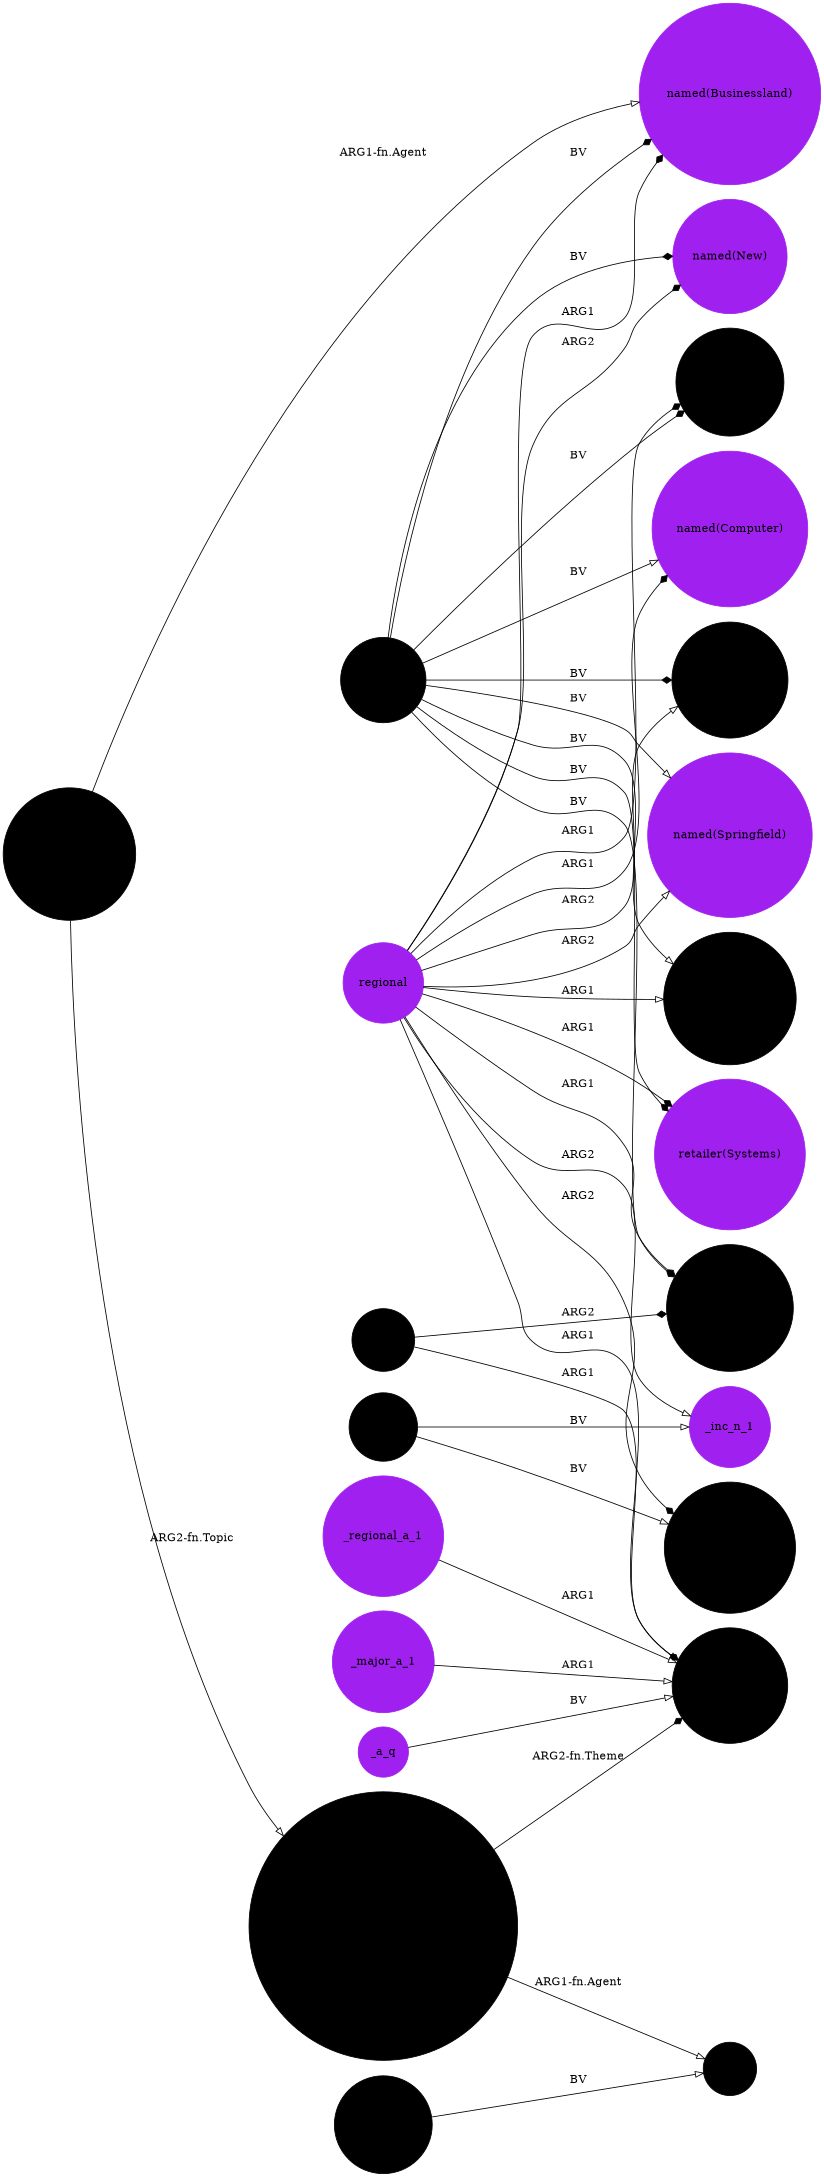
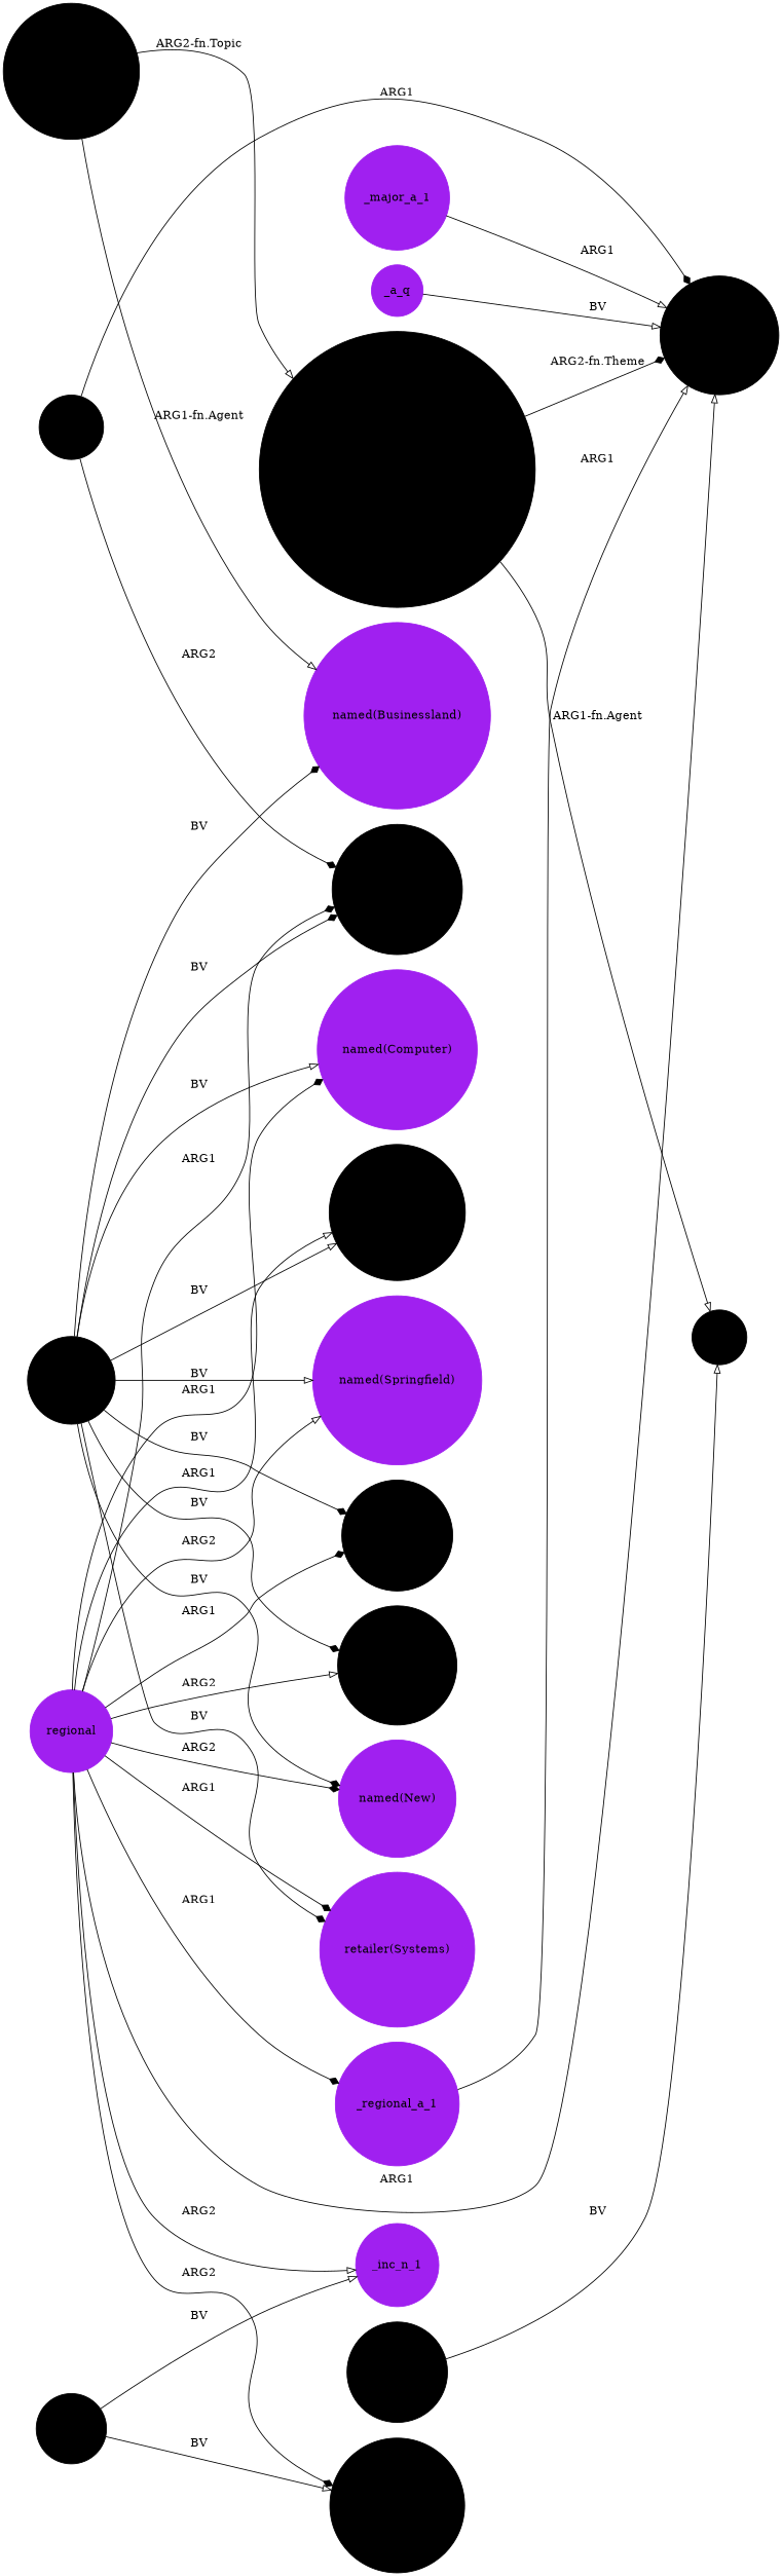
  digraph {
    rankdir=LR
    node [color=black shape=circle style=filled]
    edge [arrowhead=onormal]
    "named(Businessland)" [color=purple]
    proper_q
    "named(Inc.)"
    "named(Springfield)" [color=purple]
    "named(Centre)"
    "named(New)" [color=purple]
    "named(Computer)" [color=purple]
    "named(Jersey)"
    n9 [color=purple label="retailer(Systems)"]
    "named(Data)"
    appos
    _retailer_n_1
    n13 [color=purple label=regional]
    _inc_n_1 [color=purple]
    _computer_n_1
    udef_q
    "_purchase_v_1-fn.Commerce_buy"
    pron
    pronoun_q
    _a_q [color=purple]
    "_say_v_to-fn.IN"
    _regional_a_1 [color=purple]
    _major_a_1 [color=purple]
    proper_q -> "named(Businessland)" [arrowhead=diamond label=BV]
    proper_q -> "named(Inc.)" [arrowhead=diamond label=BV]
    proper_q -> "named(Springfield)" [label=BV]
    proper_q -> "named(Centre)" [label=BV]
    proper_q -> "named(New)" [arrowhead=diamond label=BV]
    proper_q -> "named(Computer)" [label=BV]
    proper_q -> "named(Jersey)" [arrowhead=diamond label=BV]
    proper_q -> n9 [arrowhead=diamond label=BV]
    proper_q -> "named(Data)" [arrowhead=diamond label=BV]
    appos -> "named(Jersey)" [arrowhead=diamond label=ARG2]
    appos -> _retailer_n_1 [arrowhead=diamond label=ARG1]
-   n13 -> "named(Businessland)" [arrowhead=diamond label=ARG1]
+   n13 -> _regional_a_1 [arrowhead=diamond label=ARG1]
    n13 -> "named(Inc.)" [arrowhead=diamond label=ARG1]
    n13 -> "named(Springfield)" [label=ARG2]
    n13 -> "named(Centre)" [label=ARG1]
    n13 -> "named(New)" [arrowhead=diamond label=ARG2]
    n13 -> "named(Computer)" [arrowhead=diamond label=ARG1]
    n13 -> "named(Jersey)" [arrowhead=diamond label=ARG1]
    n13 -> n9 [arrowhead=diamond label=ARG1]
    n13 -> "named(Data)" [label=ARG2]
    n13 -> _retailer_n_1 [label=ARG1]
    n13 -> _inc_n_1 [label=ARG2]
    n13 -> _computer_n_1 [arrowhead=diamond label=ARG2]
    udef_q -> _inc_n_1 [label=BV]
    udef_q -> _computer_n_1 [label=BV]
    "_purchase_v_1-fn.Commerce_buy" -> _retailer_n_1 [arrowhead=diamond label="ARG2-fn.Theme"]
    "_purchase_v_1-fn.Commerce_buy" -> pron [label="ARG1-fn.Agent"]
    pronoun_q -> pron [label=BV]
    _a_q -> _retailer_n_1 [label=BV]
    "_say_v_to-fn.IN" -> "named(Businessland)" [label="ARG1-fn.Agent"]
    "_say_v_to-fn.IN" -> "_purchase_v_1-fn.Commerce_buy" [label="ARG2-fn.Topic"]
    _regional_a_1 -> _retailer_n_1 [label=ARG1]
    _major_a_1 -> _retailer_n_1 [label=ARG1]
  }
